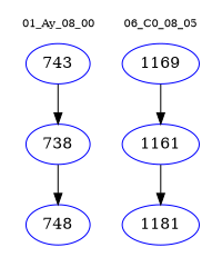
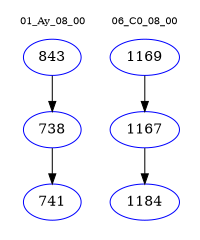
  digraph {
    node [color=blue]
    edge [color=black]
-   n1 [label=743]
+   n1 [label=843]
    n2 [label=738]
-   n3 [label=748]
+   n3 [label=741]
    n4 [label=1169]
-   n5 [label=1161]
-   n6 [label=1181]
+   n5 [label=1167]
+   n6 [label=1184]
    subgraph cluster_1 {
      color=white
      fontsize=10
      label="01_Ay_08_00"
      n1
      n2
      n3
    }
    subgraph cluster_2 {
      color=white
      fontsize=10
-     label="06_C0_08_05"
+     label="06_C0_08_00"
      n4
      n5
      n6
    }
    n1 -> n2
    n2 -> n3
    n4 -> n5
    n5 -> n6
  }
